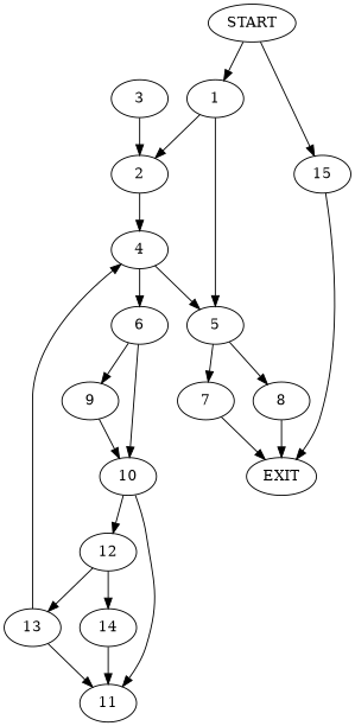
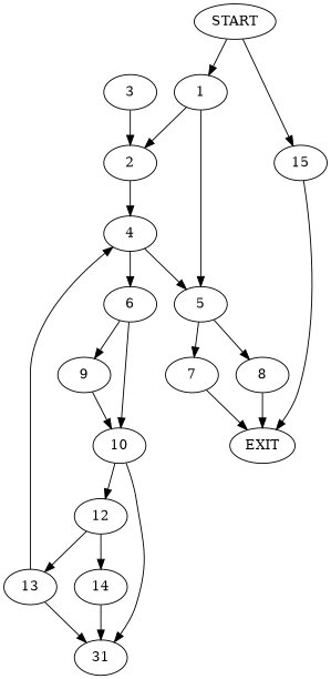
  digraph {
    n1 [label=START]
    1
    15
    2
    5
    n6 [label=EXIT]
    4
    3
    6
    7
    8
    9
    10
-   11
+   11 [label=31]
    12
    13
    14
    n1 -> 1
    n1 -> 15
    1 -> 2
    1 -> 5
    15 -> n6
    2 -> 4
    5 -> 7
    5 -> 8
    4 -> 5
    4 -> 6
    3 -> 2
    6 -> 9
    6 -> 10
    7 -> n6
    8 -> n6
    9 -> 10
    10 -> 11
    10 -> 12
    12 -> 13
    12 -> 14
    13 -> 4
    13 -> 11
    14 -> 11
  }
